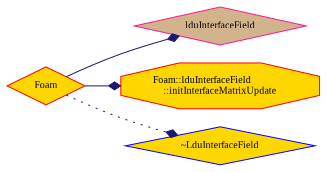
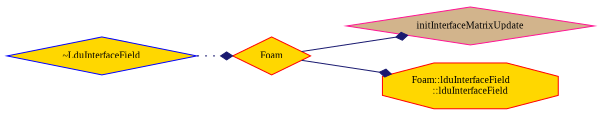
  digraph {
    fontname="Liberation Serif"
    rankdir=LR
    node [color=red fillcolor=gold fontname="Liberation Serif" fontsize=10 shape=diamond style=filled]
    edge [arrowhead=diamond color=midnightblue fontname="Liberation Serif" fontsize=10 labelfontname=Helvetica labelfontsize=10 style=solid]
    n1 [fontcolor=black height=0.2 label=Foam width=0.4]
-   n2 [color=deeppink fillcolor=tan height=0.2 label=lduInterfaceField width=0.4]
-   n3 [height=0.2 label="Foam::lduInterfaceField\l::initInterfaceMatrixUpdate" shape=octagon width=0.4]
+   n2 [color=deeppink fillcolor=tan height=0.2 label=initInterfaceMatrixUpdate width=0.4]
+   n3 [height=0.2 label="Foam::lduInterfaceField\l::lduInterfaceField" shape=octagon width=0.4]
    n4 [color=blue height=0.2 label="~LduInterfaceField" width=0.4]
    n1 -> n2
    n1 -> n3
-   n1 -> n4 [style=dotted]
+   n4 -> n1 [style=dotted]
  }
